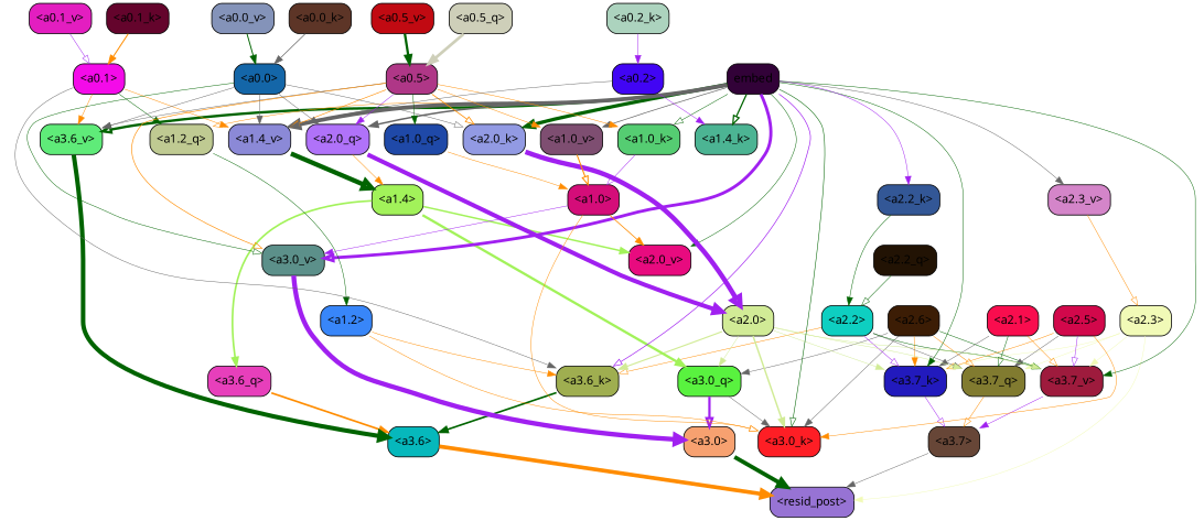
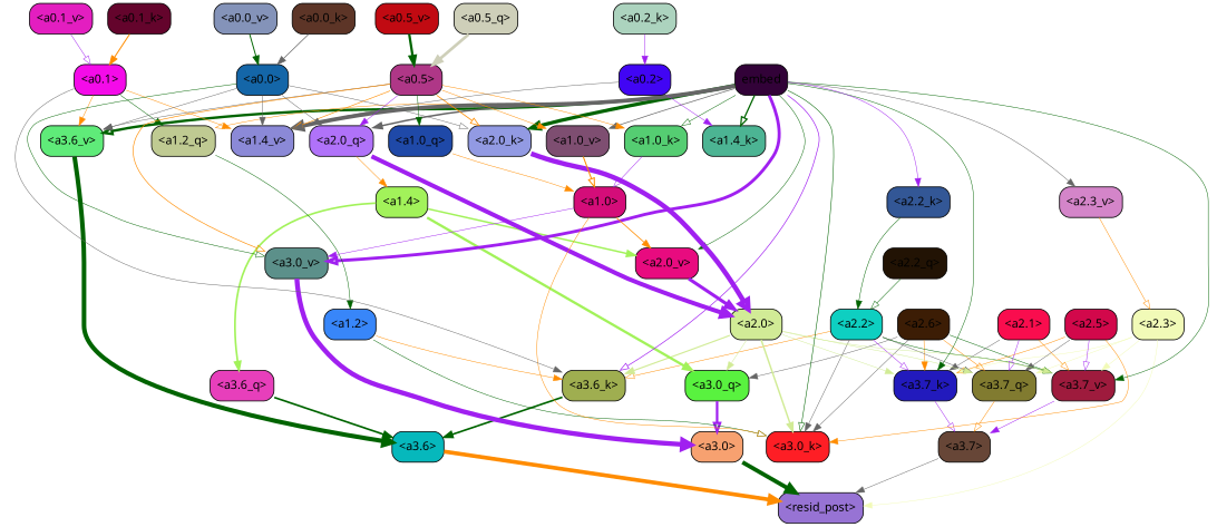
  strict digraph {
    fontname="Noto Sans"
    splines=true
    node [color=black fontname="Noto Sans" shape=box style="filled, rounded"]
    edge [arrowhead=normal color=darkorange fontname="Noto Sans" penwidth=0.6]
    "<a3.7>" [fillcolor="#674637"]
    "<resid_post>" [fillcolor="#9773d4"]
    "<a3.6>" [fillcolor="#06b8bc"]
    "<a3.0>" [fillcolor="#f7a170"]
    "<a2.3>" [fillcolor="#f1fab7"]
    "<a3.7_q>" [fillcolor="#817b30"]
    "<a3.7_k>" [fillcolor="#221abd"]
    "<a3.7_v>" [fillcolor="#9e1b3d"]
    "<a3.6_q>" [fillcolor="#e73fbb"]
    "<a3.0_q>" [fillcolor="#59f23f"]
    "<a3.6_k>" [fillcolor="#9fae50"]
    "<a3.0_k>" [fillcolor="#fe1e25"]
    "<a3.6_v>" [fillcolor="#5feb79"]
    "<a3.0_v>" [fillcolor="#5c908a"]
    "<a2.6>" [fillcolor="#3c1d05"]
    "<a2.5>" [fillcolor="#d2084b"]
    "<a2.2>" [fillcolor="#0ecfc1"]
    "<a2.1>" [fillcolor="#f90d4e"]
    "<a2.0>" [fillcolor="#d1eb96"]
    "<a1.4>" [fillcolor="#a2f25a"]
    "<a2.0_v>" [fillcolor="#e80b7f"]
    embed [fillcolor="#320238"]
    "<a2.0_q>" [fillcolor="#b072f9"]
    "<a2.2_k>" [fillcolor="#335796"]
    "<a2.0_k>" [fillcolor="#929ae3"]
    "<a2.3_v>" [fillcolor="#d485c9"]
    "<a1.2_q>" [fillcolor="#bfca92"]
    "<a1.4_k>" [fillcolor="#4cb493"]
    "<a1.0_k>" [fillcolor="#55cd72"]
    "<a1.4_v>" [fillcolor="#8b89d7"]
    "<a1.0_v>" [fillcolor="#7e4e71"]
    "<a1.2>" [fillcolor="#3886f9"]
    "<a1.0>" [fillcolor="#d40d79"]
    "<a0.1>" [fillcolor="#f40be9"]
    "<a0.5>" [fillcolor="#af3787"]
    "<a1.0_q>" [fillcolor="#1f49a8"]
    "<a0.0>" [fillcolor="#1466a8"]
    "<a2.2_q>" [fillcolor="#221304"]
    "<a0.2>" [fillcolor="#4105f4"]
    "<a0.5_q>" [fillcolor="#cecfb9"]
    "<a0.2_k>" [fillcolor="#acd3be"]
    "<a0.1_k>" [fillcolor="#64042c"]
    "<a0.0_k>" [fillcolor="#5d3527"]
    "<a0.5_v>" [fillcolor="#c10a12"]
    "<a0.1_v>" [fillcolor="#e31ec0"]
    "<a0.0_v>" [fillcolor="#8493b9"]
    "<a3.7>" -> "<resid_post>" [color=gray40]
    "<a3.6>" -> "<resid_post>" [penwidth=4.7534414529800415]
    "<a3.0>" -> "<resid_post>" [color=darkgreen penwidth=4.898576855659485]
    "<a2.3>" -> "<resid_post>" [color="#f1fab7" arrowhead=""]
    "<a2.3>" -> "<a3.7_q>" [color="#f1fab7" arrowhead=""]
    "<a2.3>" -> "<a3.7_k>" [color="#f1fab7" arrowhead=""]
    "<a2.3>" -> "<a3.7_v>" [color="#f1fab7" arrowhead=""]
    "<a3.7_q>" -> "<a3.7>" [arrowhead=onormal]
    "<a3.7_k>" -> "<a3.7>" [arrowhead=onormal color=purple]
    "<a3.7_v>" -> "<a3.7>" [color=purple]
-   "<a3.6_q>" -> "<a3.6>" [penwidth=2.160832464694977]
+   "<a3.6_q>" -> "<a3.6>" [color=darkgreen penwidth=2.160832464694977]
    "<a3.0_q>" -> "<a3.0>" [arrowhead=onormal color=purple penwidth=2.870753765106201]
    "<a3.6_k>" -> "<a3.6>" [color=darkgreen penwidth=2.13908451795578]
    "<a3.6_v>" -> "<a3.6>" [color=darkgreen penwidth=5.297133803367615]
    "<a3.0_v>" -> "<a3.0>" [color=purple penwidth=5.680712580680847]
    "<a2.6>" -> "<a3.7_q>" [arrowhead=onormal]
    "<a2.6>" -> "<a3.7_k>"
    "<a2.6>" -> "<a3.7_v>" [color=darkgreen]
    "<a2.6>" -> "<a3.0_q>" [color=gray40]
    "<a2.6>" -> "<a3.0_k>" [color=gray40]
    "<a2.5>" -> "<a3.7_q>" [color=gray40]
    "<a2.5>" -> "<a3.7_k>" [arrowhead=onormal]
    "<a2.5>" -> "<a3.7_v>" [arrowhead=onormal color=purple]
    "<a2.5>" -> "<a3.0_k>"
    "<a2.2>" -> "<a3.7_q>" [color=gray40]
    "<a2.2>" -> "<a3.7_k>" [arrowhead=onormal color=purple]
    "<a2.2>" -> "<a3.7_v>" [color=darkgreen]
    "<a2.2>" -> "<a3.6_k>" [arrowhead=onormal]
-   "<a3.0_q>" -> "<a3.0_k>" [color=gray40]
-   "<a2.1>" -> "<a3.7_q>" [arrowhead=onormal color=darkgreen]
+   "<a2.2>" -> "<a3.0_k>" [color=gray40]
+   "<a2.1>" -> "<a3.7_q>" [arrowhead=onormal color=purple]
    "<a2.1>" -> "<a3.7_k>" [color=gray40]
    "<a2.1>" -> "<a3.7_v>" [arrowhead=onormal]
    "<a2.0>" -> "<a3.7_q>" [color="#d1eb96" arrowhead=""]
    "<a2.0>" -> "<a3.7_k>" [color="#d1eb96" arrowhead=""]
    "<a2.0>" -> "<a3.7_v>" [color="#d1eb96" arrowhead=""]
    "<a2.0>" -> "<a3.0_q>" [color="#d1eb96" arrowhead=""]
    "<a2.0>" -> "<a3.6_k>" [color="#d1eb96" penwidth=1.4784413101151586 arrowhead=""]
    "<a2.0>" -> "<a3.0_k>" [color="#d1eb96" penwidth=1.8858084231615067 arrowhead=""]
    "<a1.4>" -> "<a3.6_q>" [color="#a2f25a" penwidth=2.149975523352623 arrowhead=""]
    "<a1.4>" -> "<a3.0_q>" [color="#a2f25a" penwidth=3.0018038749694824 arrowhead=""]
    "<a1.4>" -> "<a2.0_v>" [color="#a2f25a" penwidth=1.925402581691742 arrowhead=""]
+   "<a2.0_v>" -> "<a2.0>" [color=purple penwidth=3.9731863737106323]
    embed -> "<a3.7_k>" [color=darkgreen]
    embed -> "<a3.7_v>" [color=darkgreen]
    embed -> "<a3.6_k>" [arrowhead=onormal color=purple penwidth=0.8552796393632889]
    embed -> "<a3.0_k>" [arrowhead=onormal color=darkgreen penwidth=0.691851794719696]
    embed -> "<a3.6_v>" [arrowhead=onormal color=darkgreen penwidth=3.067279100418091]
    embed -> "<a3.0_v>" [arrowhead=onormal color=purple penwidth=3.6927278637886047]
    embed -> "<a2.0_v>" [color=darkgreen]
    embed -> "<a2.0_q>" [color=gray40 penwidth=1.944248914718628]
    embed -> "<a2.2_k>" [color=purple]
    embed -> "<a2.0_k>" [arrowhead=onormal color=darkgreen penwidth=4.198909968137741]
    embed -> "<a2.3_v>" [color=gray40]
    embed -> "<a1.2_q>" [arrowhead=onormal]
    embed -> "<a1.4_k>" [arrowhead=onormal color=darkgreen penwidth=1.6299549341201782]
    embed -> "<a1.0_k>" [arrowhead=onormal color=darkgreen]
    embed -> "<a1.4_v>" [color=gray40 penwidth=4.780120432376862]
    embed -> "<a1.0_v>" [color=gray40 penwidth=0.8886437299661338]
    "<a2.0_q>" -> "<a2.0>" [color=purple penwidth=5.1847569942474365]
    "<a2.0_q>" -> "<a1.4>"
    "<a2.2_k>" -> "<a2.2>" [color=darkgreen penwidth=0.6149471998214722]
    "<a2.0_k>" -> "<a2.0>" [arrowhead=onormal color=purple penwidth=5.773491740226746]
    "<a2.3_v>" -> "<a2.3>" [arrowhead=onormal]
    "<a1.2_q>" -> "<a1.2>" [color=darkgreen]
    "<a1.0_k>" -> "<a1.0>" [arrowhead=onormal color=purple]
-   "<a1.4_v>" -> "<a1.4>" [arrowhead=onormal color=darkgreen penwidth=5.565408229827881]
    "<a1.0_v>" -> "<a1.0>" [arrowhead=onormal penwidth=1.3358666002750397]
    "<a1.2>" -> "<a3.6_k>"
-   "<a1.2>" -> "<a3.0_k>" [arrowhead=onormal]
+   "<a1.2>" -> "<a3.0_k>" [arrowhead=onormal color=darkgreen]
    "<a1.0>" -> "<a3.0_k>" [arrowhead=onormal]
    "<a1.0>" -> "<a3.0_v>" [color=purple]
    "<a1.0>" -> "<a2.0_v>" [penwidth=0.9920598268508911]
    "<a0.1>" -> "<a3.6_k>" [color=gray40]
    "<a0.1>" -> "<a3.6_v>"
    "<a0.1>" -> "<a1.2_q>" [color=darkgreen]
    "<a0.1>" -> "<a1.4_v>"
    "<a0.5>" -> "<a3.6_v>" [color=gray40]
    "<a0.5>" -> "<a3.0_v>" [arrowhead=onormal penwidth=0.8028683364391327]
    "<a0.5>" -> "<a2.0_q>" [color=purple]
    "<a0.5>" -> "<a2.0_k>" [arrowhead=onormal penwidth=0.9883035719394684]
    "<a0.5>" -> "<a1.0_k>"
    "<a0.5>" -> "<a1.4_v>" [penwidth=0.7686666250228882]
    "<a0.5>" -> "<a1.0_v>"
    "<a0.5>" -> "<a1.0_q>" [color=darkgreen]
    "<a1.0_q>" -> "<a1.0>"
    "<a0.0>" -> "<a3.6_v>" [color=gray40]
    "<a0.0>" -> "<a3.0_v>" [arrowhead=onormal color=darkgreen]
    "<a0.0>" -> "<a2.0_q>" [color=gray40]
    "<a0.0>" -> "<a2.0_k>" [arrowhead=onormal color=gray40]
    "<a0.0>" -> "<a1.4_v>" [color=gray40]
    "<a2.2_q>" -> "<a2.2>" [arrowhead=onormal color=darkgreen]
    "<a0.2>" -> "<a1.4_k>" [color=purple]
    "<a0.2>" -> "<a1.4_v>" [color=gray40]
    "<a0.5_q>" -> "<a0.5>" [color="#cecfb9" penwidth=3.473052144050598 arrowhead=""]
    "<a0.2_k>" -> "<a0.2>" [color=purple]
    "<a0.1_k>" -> "<a0.1>" [penwidth=1.2916463017463684]
    "<a0.0_k>" -> "<a0.0>" [color=gray40 penwidth=0.9117016792297363]
    "<a0.5_v>" -> "<a0.5>" [color=darkgreen penwidth=2.9294926524162292]
    "<a0.1_v>" -> "<a0.1>" [arrowhead=onormal color=purple]
    "<a0.0_v>" -> "<a0.0>" [color=darkgreen penwidth=1.2382320165634155]
  }
